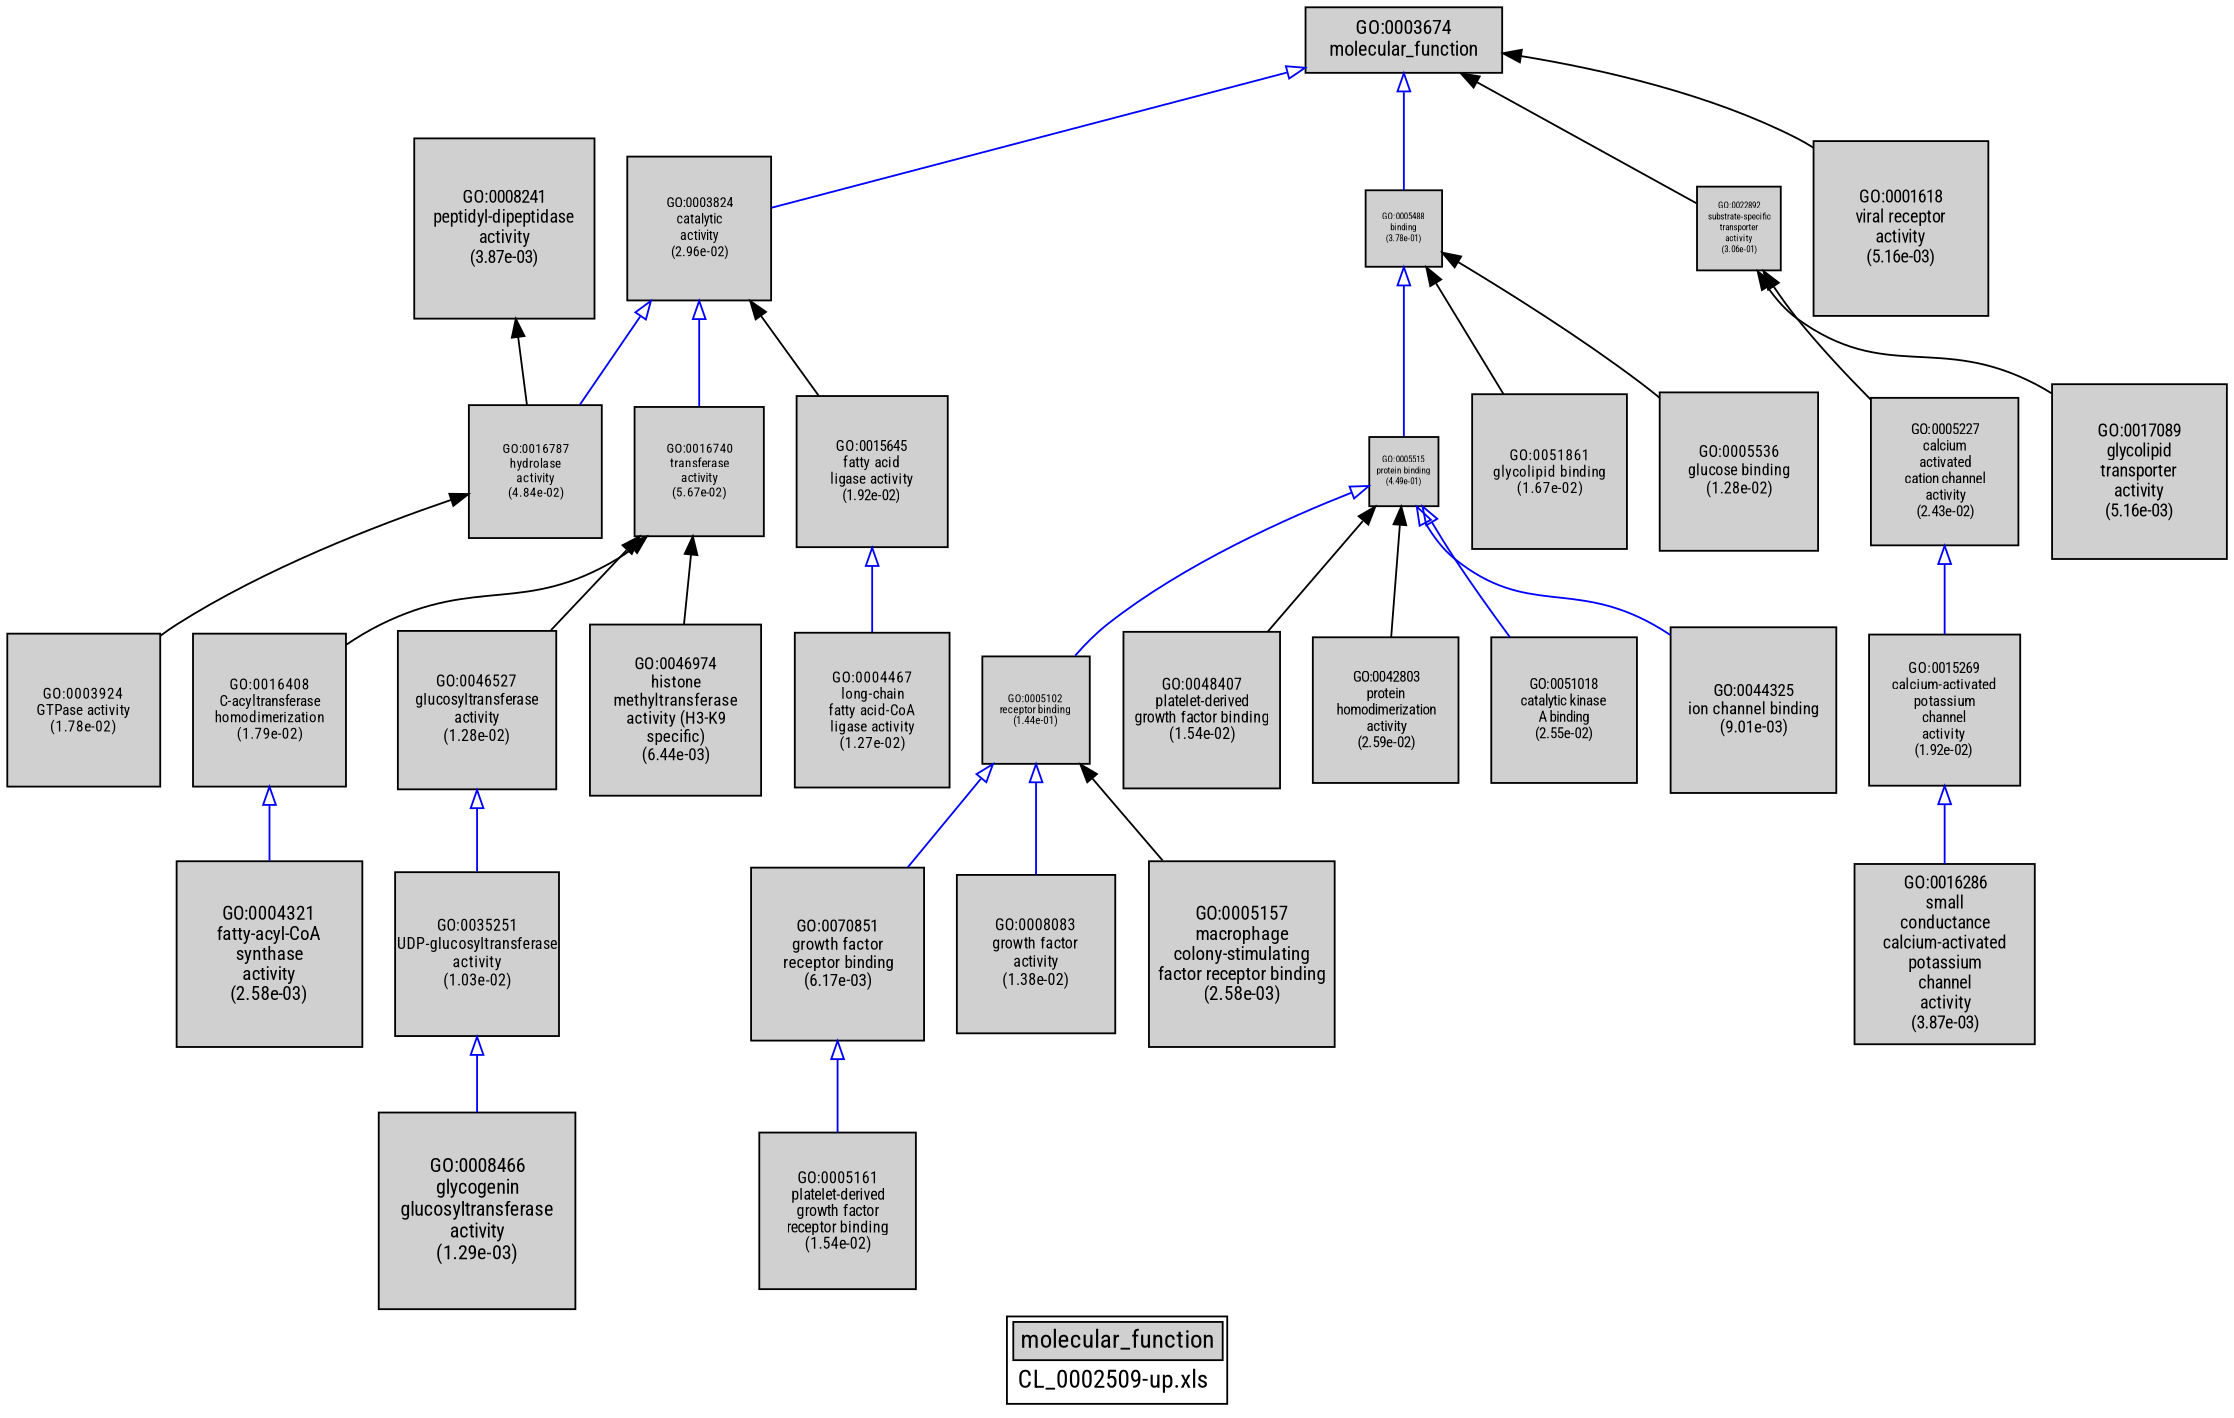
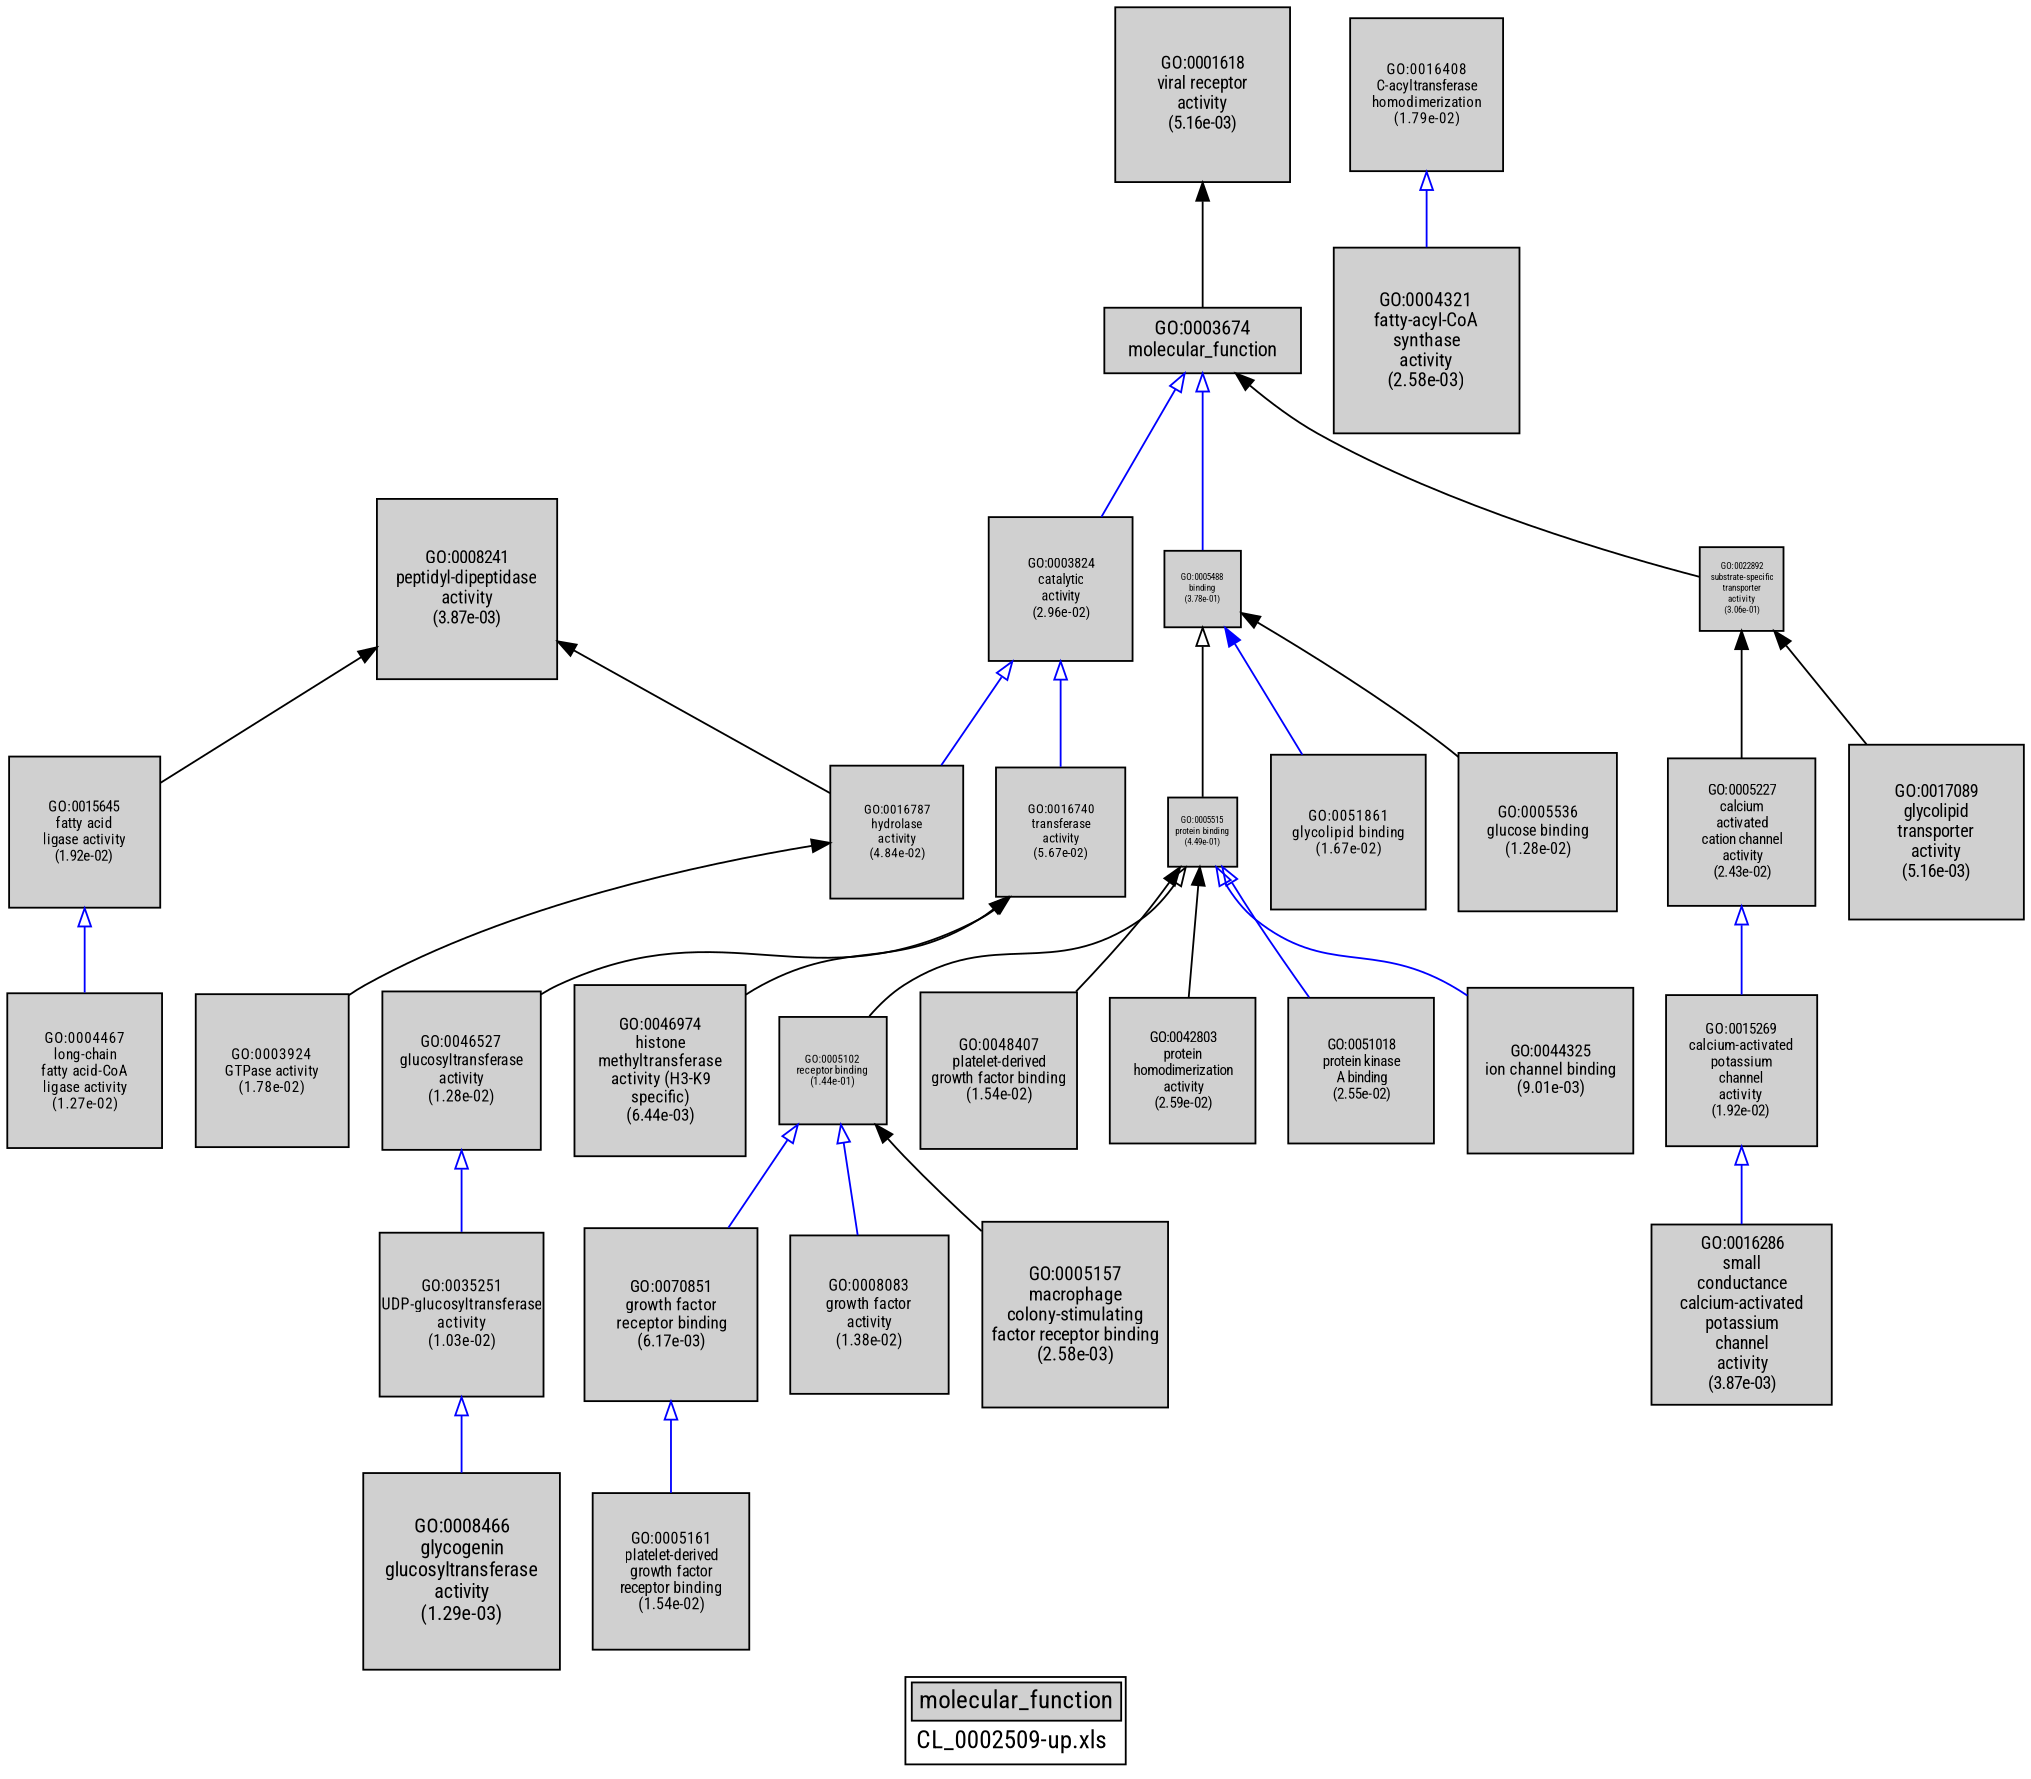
  digraph {
    bgcolor="#FFFFFF"
    fontname="Roboto Condensed"
    label=<<TABLE COLOR="black" BGCOLOR="white"><TR><TD COLSPAN="2" BGCOLOR="#D0D0D0"><FONT COLOR="black">molecular_function</FONT></TD></TR><TR><TD BORDER="0">CL_0002509-up.xls</TD></TR></TABLE>>
    node [color=black fillcolor="#D0D0D0" fixedsize=true fontcolor=black fontname="Roboto Condensed" fontsize=5.0 shape=box style=filled]
    edge [dir=back fontname="Roboto Condensed" weight=5.0 arrowtail=empty color=blue]
    n1 [fontsize=7.11476698465 height=0.988162081202 label=<<TABLE BORDER="0"><TR><TD>GO:0016740<BR/>transferase<BR/>activity<BR/>(5.67e-02)</TD></TR></TABLE>> width=0.988162081202]
    n2 [fontsize=8.96743711871 height=1.2454773776 label=<<TABLE BORDER="0"><TR><TD>GO:0035251<BR/>UDP-glucosyltransferase<BR/>activity<BR/>(1.03e-02)</TD></TR></TABLE>> width=1.2454773776]
    n3 [fontsize=5.85613623459 height=0.813352254804 label=<<TABLE BORDER="0"><TR><TD>GO:0005102<BR/>receptor binding<BR/>(1.44e-01)</TD></TR></TABLE>> width=0.813352254804]
    n4 [fontsize=8.40892271225 height=1.16790593226 label=<<TABLE BORDER="0"><TR><TD>GO:0016408<BR/>C-acyltransferase<BR/>homodimerization<BR/>(1.79e-02)</TD></TR></TABLE>> width=1.16790593226]
    n5 [fontsize=8.33764150829 height=1.15800576504 label=<<TABLE BORDER="0"><TR><TD>GO:0015645<BR/>fatty acid<BR/>ligase activity<BR/>(1.92e-02)</TD></TR></TABLE>> width=1.15800576504]
    n6 [fontsize=8.56618877506 height=1.18974844098 label=<<TABLE BORDER="0"><TR><TD>GO:0048407<BR/>platelet-derived<BR/>growth factor binding<BR/>(1.54e-02)</TD></TR></TABLE>> width=1.18974844098]
    n7 [fontsize=8.01967660104 height=1.11384397237 label=<<TABLE BORDER="0"><TR><TD>GO:0042803<BR/>protein<BR/>homodimerization<BR/>activity<BR/>(2.59e-02)</TD></TR></TABLE>> width=1.11384397237]
    n8 [fontsize=8.08902739311 height=1.12347602682 label=<<TABLE BORDER="0"><TR><TD>GO:0005227<BR/>calcium<BR/>activated<BR/>cation channel<BR/>activity<BR/>(2.43e-02)</TD></TR></TABLE>> width=1.12347602682]
    n9 [height=0.52869197734 label=<<TABLE BORDER="0"><TR><TD>GO:0005515<BR/>protein binding<BR/>(4.49e-01)</TD></TR></TABLE>> width=0.52869197734]
    n10 [fontsize=8.48486809521 height=1.17845390211 label=<<TABLE BORDER="0"><TR><TD>GO:0051861<BR/>glycolipid binding<BR/>(1.67e-02)</TD></TR></TABLE>> width=1.17845390211]
    n11 [fontsize=9.45166176931 height=1.31273080129 label=<<TABLE BORDER="0"><TR><TD>GO:0070851<BR/>growth factor<BR/>receptor binding<BR/>(6.17e-03)</TD></TR></TABLE>> width=1.31273080129]
    n12 [fontsize=7.87264569915 height=1.09342301377 label=<<TABLE BORDER="0"><TR><TD>GO:0003824<BR/>catalytic<BR/>activity<BR/>(2.96e-02)</TD></TR></TABLE>> width=1.09342301377]
    n13 [fontsize=8.67480245708 height=1.20483367459 label=<<TABLE BORDER="0"><TR><TD>GO:0008083<BR/>growth factor<BR/>activity<BR/>(1.38e-02)</TD></TR></TABLE>> width=1.20483367459]
-   n14 [fontsize=8.03415293634 height=1.11585457449 label=<<TABLE BORDER="0"><TR><TD>GO:0051018<BR/>catalytic kinase<BR/>A binding<BR/>(2.55e-02)</TD></TR></TABLE>> width=1.11585457449]
+   n14 [fontsize=8.03415293634 height=1.11585457449 label=<<TABLE BORDER="0"><TR><TD>GO:0051018<BR/>protein kinase<BR/>A binding<BR/>(2.55e-02)</TD></TR></TABLE>> width=1.11585457449]
    n15 [height=0.581306398573 label=<<TABLE BORDER="0"><TR><TD>GO:0005488<BR/>binding<BR/>(3.78e-01)</TD></TR></TABLE>> width=0.581306398573]
    n16 [fontsize=9.61624496855 height=1.33558957897 label=<<TABLE BORDER="0"><TR><TD>GO:0017089<BR/>glycolipid<BR/>transporter<BR/>activity<BR/>(5.16e-03)</TD></TR></TABLE>> width=1.33558957897]
    n17 [fontsize=10.8 height=1.5 label=<<TABLE BORDER="0"><TR><TD>GO:0008466<BR/>glycogenin<BR/>glucosyltransferase<BR/>activity<BR/>(1.29e-03)</TD></TR></TABLE>> width=1.5]
    n18 [fontsize=8.74876892685 height=1.2151067954 label=<<TABLE BORDER="0"><TR><TD>GO:0046527<BR/>glucosyltransferase<BR/>activity<BR/>(1.28e-02)</TD></TR></TABLE>> width=1.2151067954]
    n19 [fontsize=9.87336903601 height=1.371301255 label=<<TABLE BORDER="0"><TR><TD>GO:0016286<BR/>small<BR/>conductance<BR/>calcium-activated<BR/>potassium<BR/>channel<BR/>activity<BR/>(3.87e-03)</TD></TR></TABLE>> width=1.371301255]
    n20 [fontsize=8.56618877506 height=1.18974844098 label=<<TABLE BORDER="0"><TR><TD>GO:0005161<BR/>platelet-derived<BR/>growth factor<BR/>receptor binding<BR/>(1.54e-02)</TD></TR></TABLE>> width=1.18974844098]
    n21 [height=0.638925963113 label=<<TABLE BORDER="0"><TR><TD>GO:0022892<BR/>substrate-specific<BR/>transporter<BR/>activity<BR/>(3.06e-01)</TD></TR></TABLE>> width=0.638925963113]
    n22 [fontsize=8.41675077016 height=1.16899316252 label=<<TABLE BORDER="0"><TR><TD>GO:0003924<BR/>GTPase activity<BR/>(1.78e-02)</TD></TR></TABLE>> width=1.16899316252]
    n23 [fontsize=9.87336903601 height=1.371301255 label=<<TABLE BORDER="0"><TR><TD>GO:0008241<BR/>peptidyl-dipeptidase<BR/>activity<BR/>(3.87e-03)</TD></TR></TABLE>> width=1.371301255]
    n24 [fontsize=7.30678030957 height=1.01483059855 label=<<TABLE BORDER="0"><TR><TD>GO:0016787<BR/>hydrolase<BR/>activity<BR/>(4.84e-02)</TD></TR></TABLE>> width=1.01483059855]
    n25 [fontsize=8.74876892685 height=1.2151067954 label=<<TABLE BORDER="0"><TR><TD>GO:0005536<BR/>glucose binding<BR/>(1.28e-02)</TD></TR></TABLE>> width=1.2151067954]
    n26 [fontsize=10.2250058721 height=1.42013970446 label=<<TABLE BORDER="0"><TR><TD>GO:0004321<BR/>fatty-acyl-CoA<BR/>synthase<BR/>activity<BR/>(2.58e-03)</TD></TR></TABLE>> width=1.42013970446]
    n27 [fontsize=9.61624496855 height=1.33558957897 label=<<TABLE BORDER="0"><TR><TD>GO:0001618<BR/>viral receptor<BR/>activity<BR/>(5.16e-03)</TD></TR></TABLE>> width=1.33558957897]
    n28 [fontsize=9.09589191769 height=1.2633183219 label=<<TABLE BORDER="0"><TR><TD>GO:0044325<BR/>ion channel binding<BR/>(9.01e-03)</TD></TR></TABLE>> width=1.2633183219]
    n29 [fontsize=10.2250058721 height=1.42013970446 label=<<TABLE BORDER="0"><TR><TD>GO:0005157<BR/>macrophage<BR/>colony-stimulating<BR/>factor receptor binding<BR/>(2.58e-03)</TD></TR></TABLE>> width=1.42013970446]
    n30 [fontsize=10.8 label=<<TABLE BORDER="0"><TR><TD>GO:0003674<BR/>molecular_function</TD></TR></TABLE>> width=1.5]
    n31 [fontsize=8.33764150829 height=1.15800576504 label=<<TABLE BORDER="0"><TR><TD>GO:0015269<BR/>calcium-activated<BR/>potassium<BR/>channel<BR/>activity<BR/>(1.92e-02)</TD></TR></TABLE>> width=1.15800576504]
    n32 [fontsize=9.41209512869 height=1.30723543454 label=<<TABLE BORDER="0"><TR><TD>GO:0046974<BR/>histone<BR/>methyltransferase<BR/>activity (H3-K9<BR/>specific)<BR/>(6.44e-03)</TD></TR></TABLE>> width=1.30723543454]
    n33 [fontsize=8.48486809521 height=1.17845390211 label=<<TABLE BORDER="0"><TR><TD>GO:0004467<BR/>long-chain<BR/>fatty acid-CoA<BR/>ligase activity<BR/>(1.27e-02)</TD></TR></TABLE>> width=1.17845390211]
    subgraph sub_1 {
      n1
      n2
      n3
      n4
      n5
      n6
      n7
      n8
      n9
      n10
      n11
      n12
      n13
      n14
      n15
      n16
      n17
      n18
      n19
      n20
      n21
      n22
      n23
      n24
      n25
      n26
      n27
      n28
      n29
      n30
      n31
      n32
      n33
    }
    subgraph sub_2 {
      n6
      n7
      n10
      n16
      n21
      n22
      n23
      n25
      n27
      n29
      n32
      subgraph sub_3 {
        subgraph sub_4 {
        }
        subgraph sub_5 {
        }
      }
      subgraph sub_6 {
      }
      subgraph sub_7 {
        n1
        n2
        n3
        n4
        n5
        n8
        n9
        n11
        n12
        n13
        n14
        n15
        n17
        n18
        n19
        n20
        n24
        n26
        n28
        n30
        n31
        n33
      }
    }
-   n1 -> n4 [weight=1 arrowtail="" color=""]
    n1 -> n18 [weight=1 arrowtail="" color=""]
    n1 -> n32 [weight=1 arrowtail="" color=""]
    n2 -> n17
    n3 -> n11
    n3 -> n13
    n3 -> n29 [weight=1 arrowtail="" color=""]
    n4 -> n26
    n5 -> n33
    n8 -> n31
-   n9 -> n3
+   n9 -> n3 [color=black]
    n9 -> n6 [weight=1 arrowtail="" color=""]
    n9 -> n7 [weight=1 arrowtail="" color=""]
    n9 -> n14
    n9 -> n28
    n11 -> n20
    n12 -> n1
-   n12 -> n5 [weight=1 arrowtail="" color=""]
+   n23 -> n5 [weight=1 arrowtail="" color=""]
    n12 -> n24
-   n15 -> n9
-   n15 -> n10 [weight=1 arrowtail="" color=""]
+   n15 -> n9 [color=black]
+   n15 -> n10 [weight=1 arrowtail=""]
    n15 -> n25 [weight=1 arrowtail="" color=""]
    n18 -> n2
    n21 -> n8 [weight=1 arrowtail="" color=""]
    n21 -> n16 [weight=1 arrowtail="" color=""]
    n23 -> n24 [weight=1 arrowtail="" color=""]
    n24 -> n22 [weight=1 arrowtail="" color=""]
    n30 -> n12
    n30 -> n15
    n30 -> n21 [weight=1 arrowtail="" color=""]
-   n30 -> n27 [weight=1 arrowtail="" color=""]
+   n27 -> n30 [weight=1 arrowtail="" color=""]
    n31 -> n19
  }
